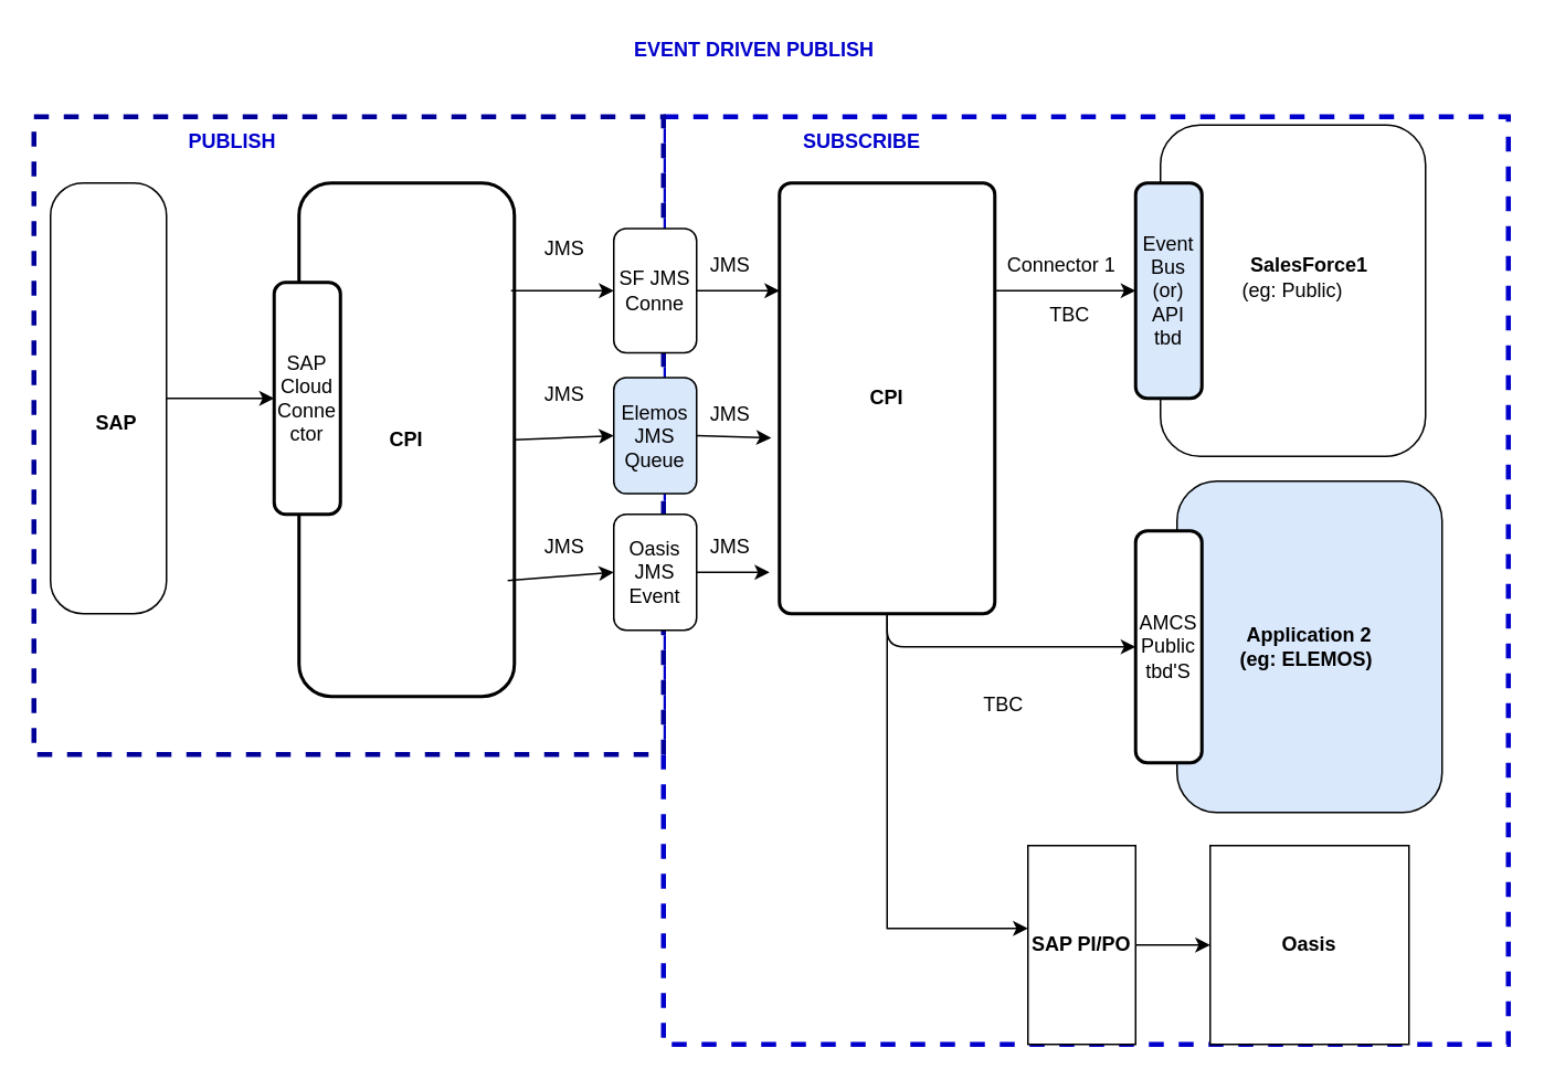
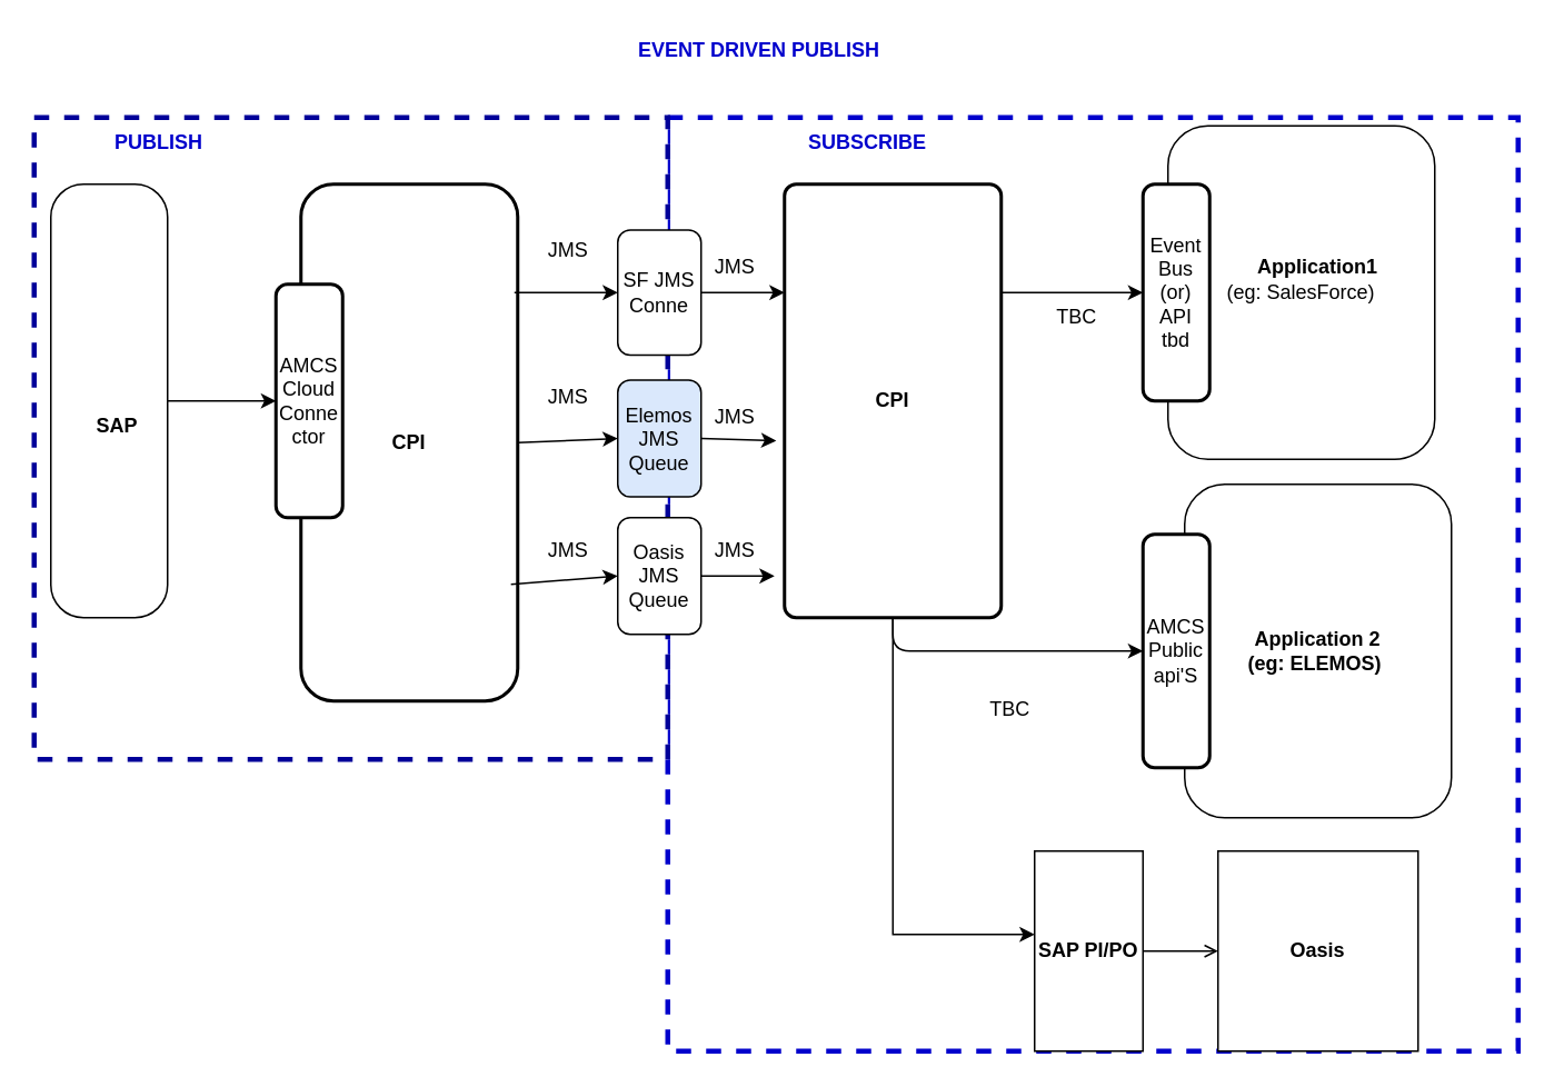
  <mxCell id="0" />
  <mxCell id="1" parent="0" />
  <mxCell id="2" value="" style="group" parent="1" vertex="1" connectable="0"><mxGeometry x="20" y="70" width="890" height="560" as="geometry" /></mxCell>
  <mxCell id="3" value="" style="rounded=0;whiteSpace=wrap;html=1;dashed=1;strokeColor=#0000CC;strokeWidth=3;" parent="2" vertex="1"><mxGeometry x="380" width="510" height="560" as="geometry" /></mxCell>
  <mxCell id="4" value="" style="rounded=0;whiteSpace=wrap;html=1;dashed=1;strokeWidth=3;strokeColor=#000099;" parent="2" vertex="1"><mxGeometry width="380" height="385" as="geometry" /></mxCell>
  <mxCell id="5" value="" style="edgeStyle=orthogonalEdgeStyle;rounded=0;orthogonalLoop=1;jettySize=auto;html=1;entryX=0;entryY=0.5;entryDx=0;entryDy=0;" parent="2" source="6" target="26" edge="1"><mxGeometry relative="1" as="geometry"><mxPoint x="160" y="170" as="targetPoint" /></mxGeometry></mxCell>
  <mxCell id="6" value="" style="whiteSpace=wrap;html=1;arcSize=28;rounded=1;rotation=-180;" parent="2" vertex="1"><mxGeometry x="10" y="40" width="70" height="260" as="geometry" /></mxCell>
  <mxCell id="7" value="&lt;b&gt;SAP&lt;/b&gt;" style="text;html=1;strokeColor=none;fillColor=none;align=center;verticalAlign=middle;whiteSpace=wrap;rotation=0;rounded=1;" parent="2" vertex="1"><mxGeometry x="25" y="170" width="50" height="30" as="geometry" /></mxCell>
- <mxCell id="8" value="&lt;b&gt;Application 2&lt;br&gt;(eg: ELEMOS)&amp;nbsp;&lt;/b&gt;" style="whiteSpace=wrap;html=1;rounded=1;fillColor=#dae8fc;" parent="2" vertex="1"><mxGeometry x="690" y="220" width="160" height="200" as="geometry" /></mxCell>
- <mxCell id="9" value="(eg: Public)" style="whiteSpace=wrap;html=1;rounded=1;" parent="2" vertex="1"><mxGeometry x="680" y="5" width="160" height="200" as="geometry" /></mxCell>
- <mxCell id="10" value="&lt;b&gt;SalesForce1&lt;/b&gt;" style="text;html=1;strokeColor=none;fillColor=none;align=center;verticalAlign=middle;whiteSpace=wrap;rounded=1;" parent="2" vertex="1"><mxGeometry x="750" y="80" width="40" height="20" as="geometry" /></mxCell>
+ <mxCell id="8" value="&lt;b&gt;Application 2&lt;br&gt;(eg: ELEMOS)&amp;nbsp;&lt;/b&gt;" style="whiteSpace=wrap;html=1;rounded=1;" parent="2" vertex="1"><mxGeometry x="690" y="220" width="160" height="200" as="geometry" /></mxCell>
+ <mxCell id="9" value="(eg: SalesForce)" style="whiteSpace=wrap;html=1;rounded=1;" parent="2" vertex="1"><mxGeometry x="680" y="5" width="160" height="200" as="geometry" /></mxCell>
+ <mxCell id="10" value="&lt;b&gt;Application1&lt;/b&gt;" style="text;html=1;strokeColor=none;fillColor=none;align=center;verticalAlign=middle;whiteSpace=wrap;rounded=1;" parent="2" vertex="1"><mxGeometry x="750" y="80" width="40" height="20" as="geometry" /></mxCell>
  <mxCell id="11" value="&lt;b&gt;CPI&lt;/b&gt;" style="whiteSpace=wrap;html=1;absoluteArcSize=1;arcSize=39;strokeWidth=2;rounded=1;" parent="2" vertex="1"><mxGeometry x="160" y="40" width="130" height="310" as="geometry" /></mxCell>
  <mxCell id="12" value="SF JMS Conne" style="whiteSpace=wrap;html=1;rounded=1;" parent="2" vertex="1"><mxGeometry x="350" y="67.5" width="50" height="75" as="geometry" /></mxCell>
- <mxCell id="13" value="Event Bus (or) API&lt;br&gt;tbd" style="rounded=1;whiteSpace=wrap;html=1;absoluteArcSize=1;arcSize=14;strokeWidth=2;fillColor=#dae8fc;" parent="2" vertex="1"><mxGeometry x="665" y="40" width="40" height="130" as="geometry" /></mxCell>
+ <mxCell id="13" value="Event Bus (or) API&lt;br&gt;tbd" style="rounded=1;whiteSpace=wrap;html=1;absoluteArcSize=1;arcSize=14;strokeWidth=2;" parent="2" vertex="1"><mxGeometry x="665" y="40" width="40" height="130" as="geometry" /></mxCell>
  <mxCell id="14" style="edgeStyle=orthogonalEdgeStyle;rounded=1;orthogonalLoop=1;jettySize=auto;html=1;exitX=1;exitY=0.25;exitDx=0;exitDy=0;entryX=0;entryY=0.5;entryDx=0;entryDy=0;" parent="2" source="16" target="13" edge="1"><mxGeometry relative="1" as="geometry" /></mxCell>
  <mxCell id="15" style="edgeStyle=orthogonalEdgeStyle;rounded=0;orthogonalLoop=1;jettySize=auto;html=1;" edge="1" parent="2" source="16" target="40"><mxGeometry relative="1" as="geometry"><Array as="points"><mxPoint x="515" y="490" /></Array></mxGeometry></mxCell>
  <mxCell id="16" value="&lt;b&gt;CPI&lt;/b&gt;" style="rounded=1;whiteSpace=wrap;html=1;absoluteArcSize=1;arcSize=14;strokeWidth=2;" parent="2" vertex="1"><mxGeometry x="450" y="40" width="130" height="260" as="geometry" /></mxCell>
  <mxCell id="17" style="edgeStyle=orthogonalEdgeStyle;rounded=1;orthogonalLoop=1;jettySize=auto;html=1;exitX=1;exitY=0.5;exitDx=0;exitDy=0;entryX=0;entryY=0.25;entryDx=0;entryDy=0;" parent="2" source="12" target="16" edge="1"><mxGeometry relative="1" as="geometry" /></mxCell>
- <mxCell id="18" value="AMCS Public tbd'S" style="rounded=1;whiteSpace=wrap;html=1;absoluteArcSize=1;arcSize=14;strokeWidth=2;" parent="2" vertex="1"><mxGeometry x="665" y="250" width="40" height="140" as="geometry" /></mxCell>
+ <mxCell id="18" value="AMCS Public api'S" style="rounded=1;whiteSpace=wrap;html=1;absoluteArcSize=1;arcSize=14;strokeWidth=2;" parent="2" vertex="1"><mxGeometry x="665" y="250" width="40" height="140" as="geometry" /></mxCell>
  <mxCell id="19" style="edgeStyle=orthogonalEdgeStyle;rounded=1;orthogonalLoop=1;jettySize=auto;html=1;exitX=0.5;exitY=1;exitDx=0;exitDy=0;entryX=0;entryY=0.5;entryDx=0;entryDy=0;" parent="2" source="16" target="18" edge="1"><mxGeometry relative="1" as="geometry" /></mxCell>
- <mxCell id="20" value="Connector 1" style="text;html=1;align=center;verticalAlign=middle;resizable=0;points=[];autosize=1;" parent="2" vertex="1"><mxGeometry x="580" y="80" width="80" height="20" as="geometry" /></mxCell>
  <mxCell id="21" value="JMS" style="text;html=1;align=center;verticalAlign=middle;resizable=0;points=[];autosize=1;" parent="2" vertex="1"><mxGeometry x="400" y="80" width="40" height="20" as="geometry" /></mxCell>
- <mxCell id="22" value="PUBLISH" style="text;html=1;strokeColor=none;fillColor=none;align=center;verticalAlign=middle;whiteSpace=wrap;rounded=0;dashed=1;fontColor=#0000CC;fontStyle=1" parent="2" vertex="1"><mxGeometry x="100" y="5" width="40" height="20" as="geometry" /></mxCell>
+ <mxCell id="22" value="PUBLISH" style="text;html=1;strokeColor=none;fillColor=none;align=center;verticalAlign=middle;whiteSpace=wrap;rounded=0;dashed=1;fontColor=#0000CC;fontStyle=1" parent="2" vertex="1"><mxGeometry x="55" y="5" width="40" height="20" as="geometry" /></mxCell>
  <mxCell id="23" value="SUBSCRIBE" style="text;html=1;strokeColor=none;fillColor=none;align=center;verticalAlign=middle;whiteSpace=wrap;rounded=0;dashed=1;fontColor=#0000CC;fontStyle=1" parent="2" vertex="1"><mxGeometry x="480" y="5" width="40" height="20" as="geometry" /></mxCell>
  <mxCell id="24" value="TBC" style="text;html=1;align=center;verticalAlign=middle;resizable=0;points=[];autosize=1;" parent="2" vertex="1"><mxGeometry x="605" y="110" width="40" height="20" as="geometry" /></mxCell>
  <mxCell id="25" value="TBC" style="text;html=1;align=center;verticalAlign=middle;resizable=0;points=[];autosize=1;" parent="2" vertex="1"><mxGeometry x="565" y="345" width="40" height="20" as="geometry" /></mxCell>
- <mxCell id="26" value="SAP Cloud Conne ctor" style="rounded=1;whiteSpace=wrap;html=1;absoluteArcSize=1;arcSize=14;strokeWidth=2;" parent="2" vertex="1"><mxGeometry x="145" y="100" width="40" height="140" as="geometry" /></mxCell>
+ <mxCell id="26" value="AMCS Cloud Conne ctor" style="rounded=1;whiteSpace=wrap;html=1;absoluteArcSize=1;arcSize=14;strokeWidth=2;" parent="2" vertex="1"><mxGeometry x="145" y="100" width="40" height="140" as="geometry" /></mxCell>
  <mxCell id="27" value="" style="endArrow=classic;html=1;exitX=1;exitY=0.5;exitDx=0;exitDy=0;entryX=0;entryY=0.5;entryDx=0;entryDy=0;" parent="2" source="11" edge="1" target="31"><mxGeometry width="50" height="50" relative="1" as="geometry"><mxPoint x="280" y="270" as="sourcePoint" /><mxPoint x="349" y="235" as="targetPoint" /><Array as="points" /></mxGeometry></mxCell>
  <mxCell id="28" value="JMS" style="text;html=1;align=center;verticalAlign=middle;resizable=0;points=[];autosize=1;" parent="2" vertex="1"><mxGeometry x="300" y="157.5" width="40" height="20" as="geometry" /></mxCell>
  <mxCell id="29" value="" style="endArrow=classic;html=1;entryX=0;entryY=0.5;entryDx=0;entryDy=0;" parent="2" target="12" edge="1"><mxGeometry width="50" height="50" relative="1" as="geometry"><mxPoint x="288" y="105" as="sourcePoint" /><mxPoint x="300" y="130" as="targetPoint" /></mxGeometry></mxCell>
  <mxCell id="30" value="JMS" style="text;html=1;align=center;verticalAlign=middle;resizable=0;points=[];autosize=1;" parent="2" vertex="1"><mxGeometry x="300" y="70" width="40" height="20" as="geometry" /></mxCell>
  <mxCell id="31" value="Elemos JMS Queue" style="whiteSpace=wrap;html=1;rounded=1;fillColor=#dae8fc;" parent="2" vertex="1"><mxGeometry x="350" y="157.5" width="50" height="70" as="geometry" /></mxCell>
  <mxCell id="32" value="" style="endArrow=classic;html=1;exitX=1;exitY=0.5;exitDx=0;exitDy=0;entryX=-0.038;entryY=0.592;entryDx=0;entryDy=0;entryPerimeter=0;" parent="2" source="31" target="16" edge="1"><mxGeometry width="50" height="50" relative="1" as="geometry"><mxPoint x="460" y="410" as="sourcePoint" /><mxPoint x="450" y="228" as="targetPoint" /><Array as="points" /></mxGeometry></mxCell>
  <mxCell id="33" value="JMS" style="text;html=1;align=center;verticalAlign=middle;resizable=0;points=[];autosize=1;" parent="2" vertex="1"><mxGeometry x="400" y="170" width="40" height="20" as="geometry" /></mxCell>
- <mxCell id="34" value="Oasis JMS Event" style="whiteSpace=wrap;html=1;rounded=1;" vertex="1" parent="2"><mxGeometry x="350" y="240" width="50" height="70" as="geometry" /></mxCell>
+ <mxCell id="34" value="Oasis JMS Queue" style="whiteSpace=wrap;html=1;rounded=1;" vertex="1" parent="2"><mxGeometry x="350" y="240" width="50" height="70" as="geometry" /></mxCell>
  <mxCell id="35" value="" style="endArrow=classic;html=1;exitX=1;exitY=0.5;exitDx=0;exitDy=0;entryX=-0.046;entryY=0.904;entryDx=0;entryDy=0;entryPerimeter=0;" edge="1" parent="2" source="34" target="16"><mxGeometry width="50" height="50" relative="1" as="geometry"><mxPoint x="400" y="290" as="sourcePoint" /><mxPoint x="450" y="240" as="targetPoint" /></mxGeometry></mxCell>
  <mxCell id="36" value="JMS" style="text;html=1;align=center;verticalAlign=middle;resizable=0;points=[];autosize=1;" vertex="1" parent="2"><mxGeometry x="400" y="250" width="40" height="20" as="geometry" /></mxCell>
  <mxCell id="37" value="" style="endArrow=classic;html=1;exitX=0.969;exitY=0.774;exitDx=0;exitDy=0;exitPerimeter=0;entryX=0;entryY=0.5;entryDx=0;entryDy=0;" edge="1" parent="2" source="11" target="34"><mxGeometry width="50" height="50" relative="1" as="geometry"><mxPoint x="400" y="290" as="sourcePoint" /><mxPoint x="450" y="240" as="targetPoint" /></mxGeometry></mxCell>
  <mxCell id="38" value="JMS" style="text;html=1;align=center;verticalAlign=middle;resizable=0;points=[];autosize=1;" vertex="1" parent="2"><mxGeometry x="300" y="250" width="40" height="20" as="geometry" /></mxCell>
- <mxCell id="39" style="edgeStyle=orthogonalEdgeStyle;rounded=0;orthogonalLoop=1;jettySize=auto;html=1;" edge="1" parent="2" source="40" target="41"><mxGeometry relative="1" as="geometry" /></mxCell>
+ <mxCell id="39" style="edgeStyle=orthogonalEdgeStyle;rounded=0;orthogonalLoop=1;jettySize=auto;html=1;endArrow=open;" edge="1" parent="2" source="40" target="41"><mxGeometry relative="1" as="geometry" /></mxCell>
  <mxCell id="40" value="&lt;b&gt;SAP PI/PO&lt;/b&gt;" style="whiteSpace=wrap;html=1;rounded=0;" vertex="1" parent="2"><mxGeometry x="600" y="440" width="65" height="120" as="geometry" /></mxCell>
  <mxCell id="41" value="&lt;b&gt;Oasis&lt;/b&gt;" style="whiteSpace=wrap;html=1;rounded=0;" vertex="1" parent="2"><mxGeometry x="710" y="440" width="120" height="120" as="geometry" /></mxCell>
  <mxCell id="42" value="EVENT DRIVEN PUBLISH" style="text;html=1;strokeColor=none;fillColor=none;align=center;verticalAlign=middle;whiteSpace=wrap;rounded=0;dashed=1;fontColor=#0000CC;fontStyle=1" parent="1" vertex="1"><mxGeometry x="350" y="20" width="210" height="20" as="geometry" /></mxCell>
